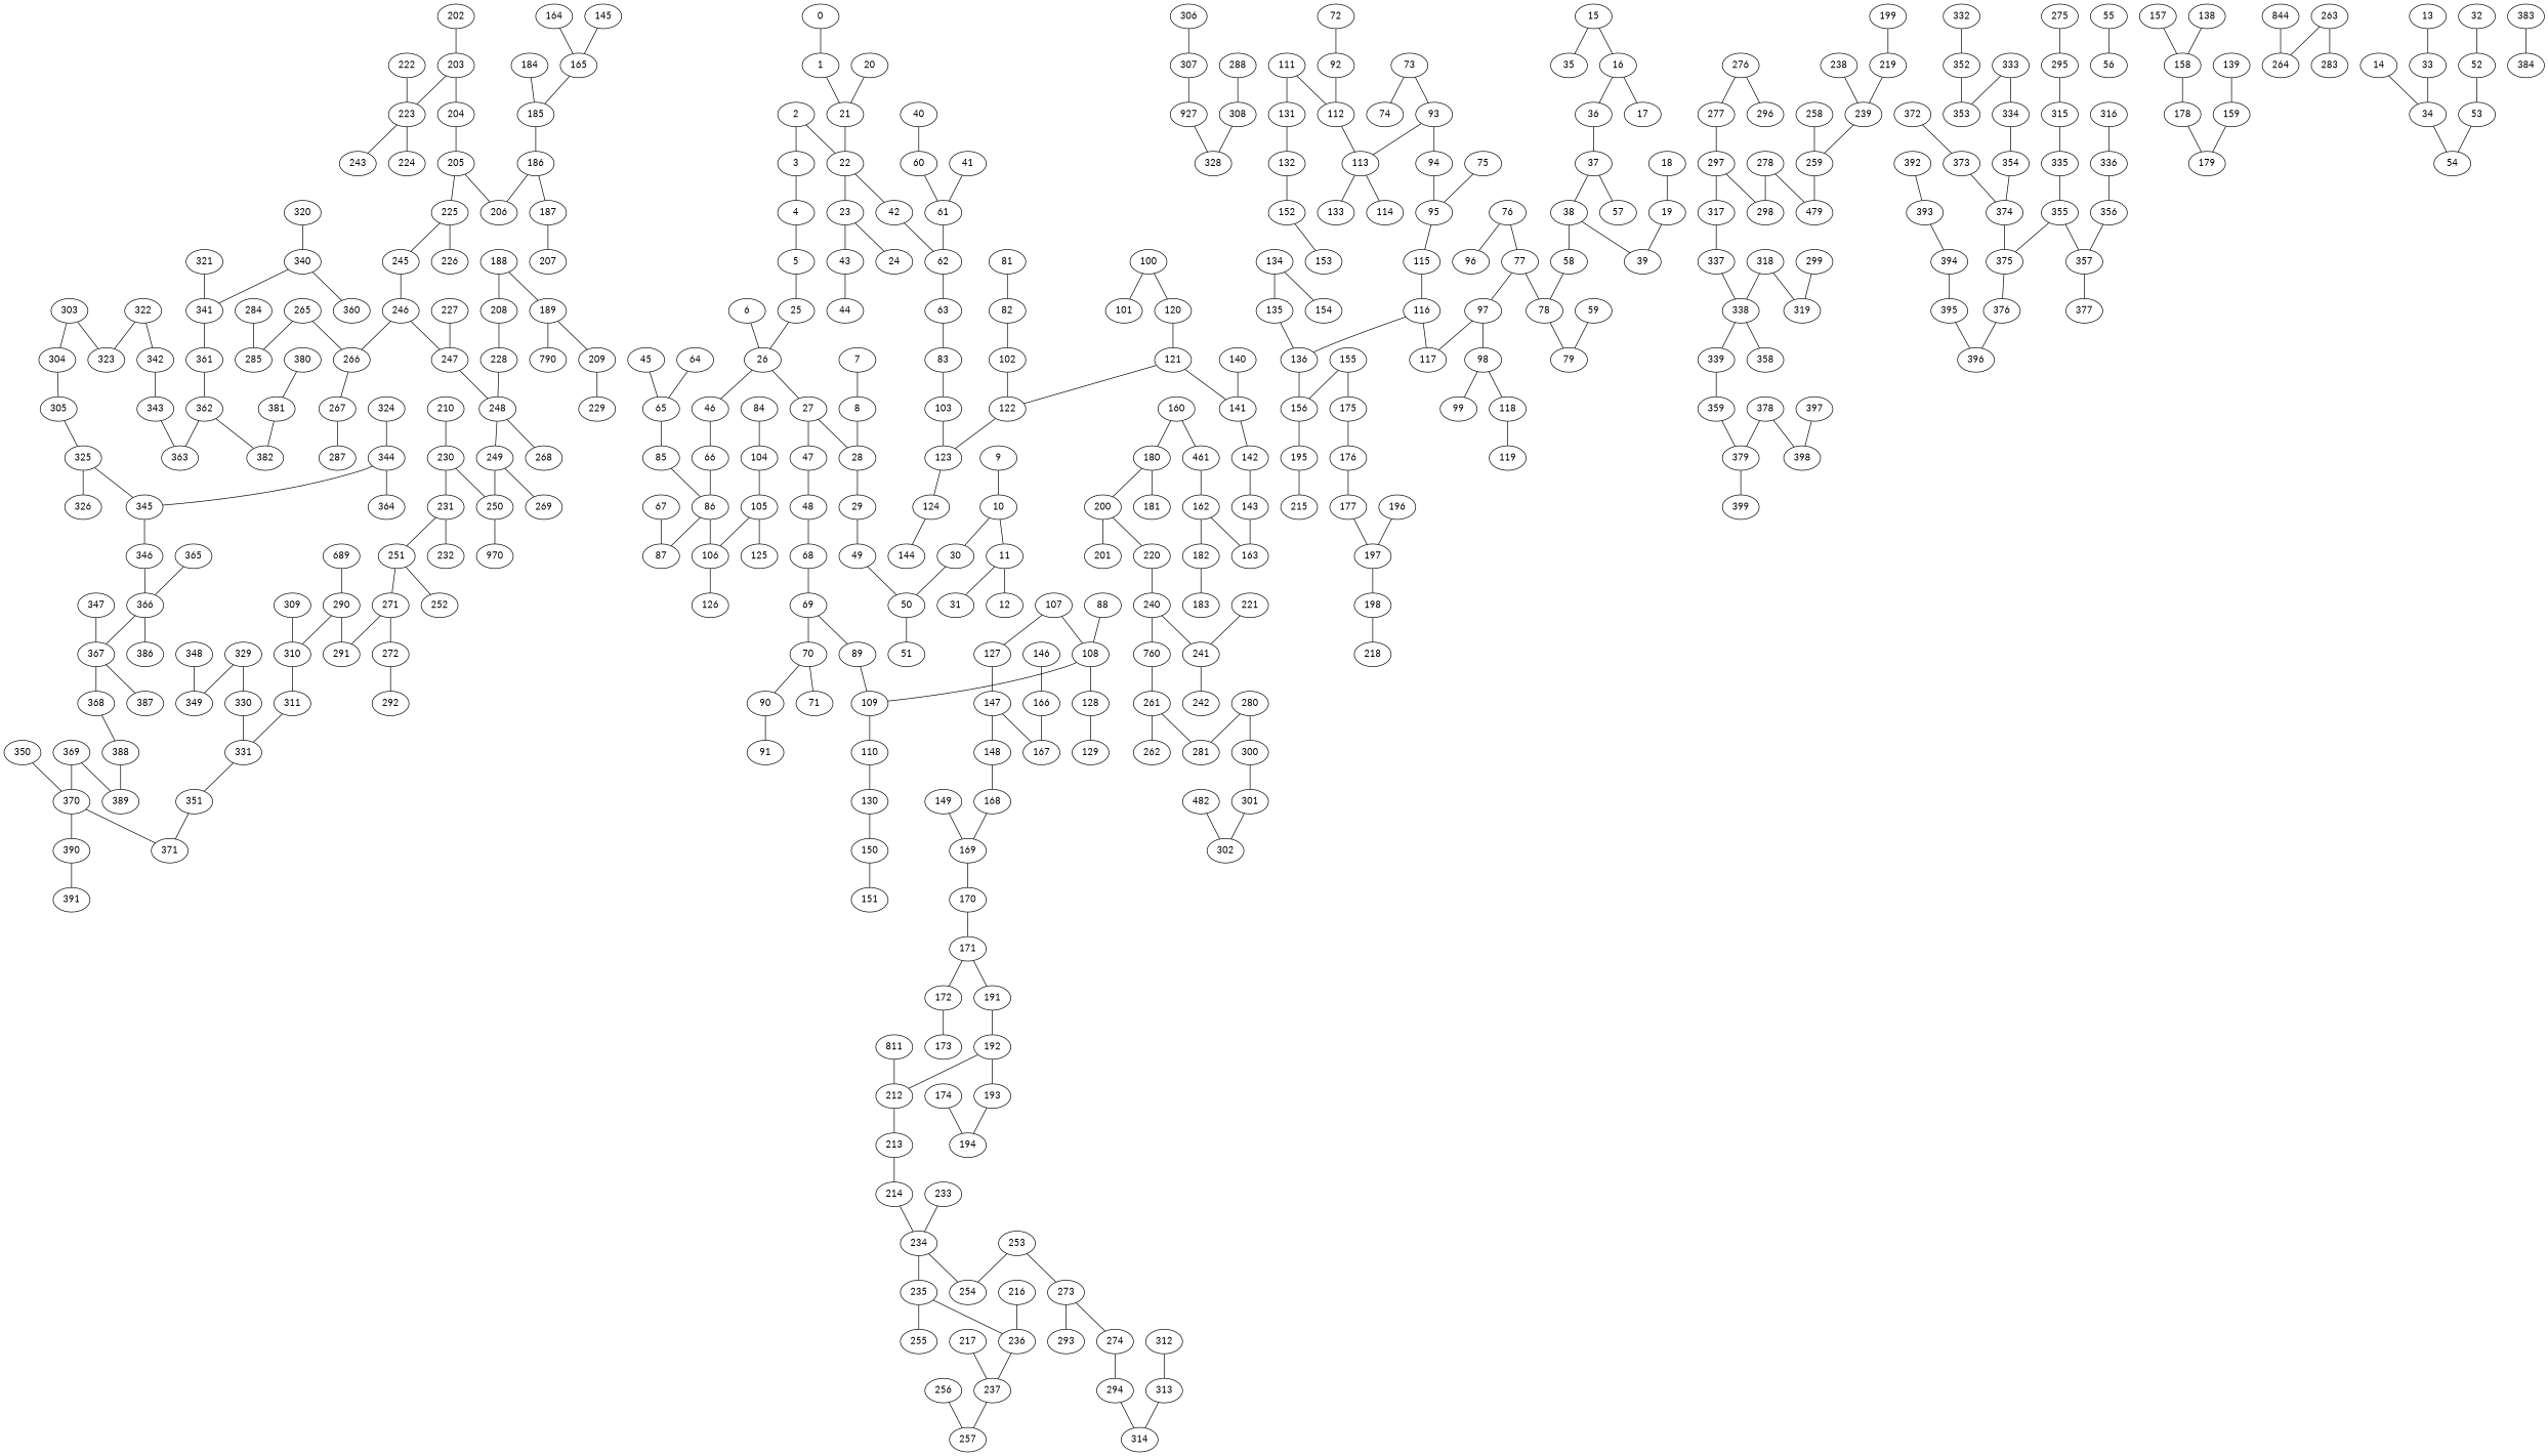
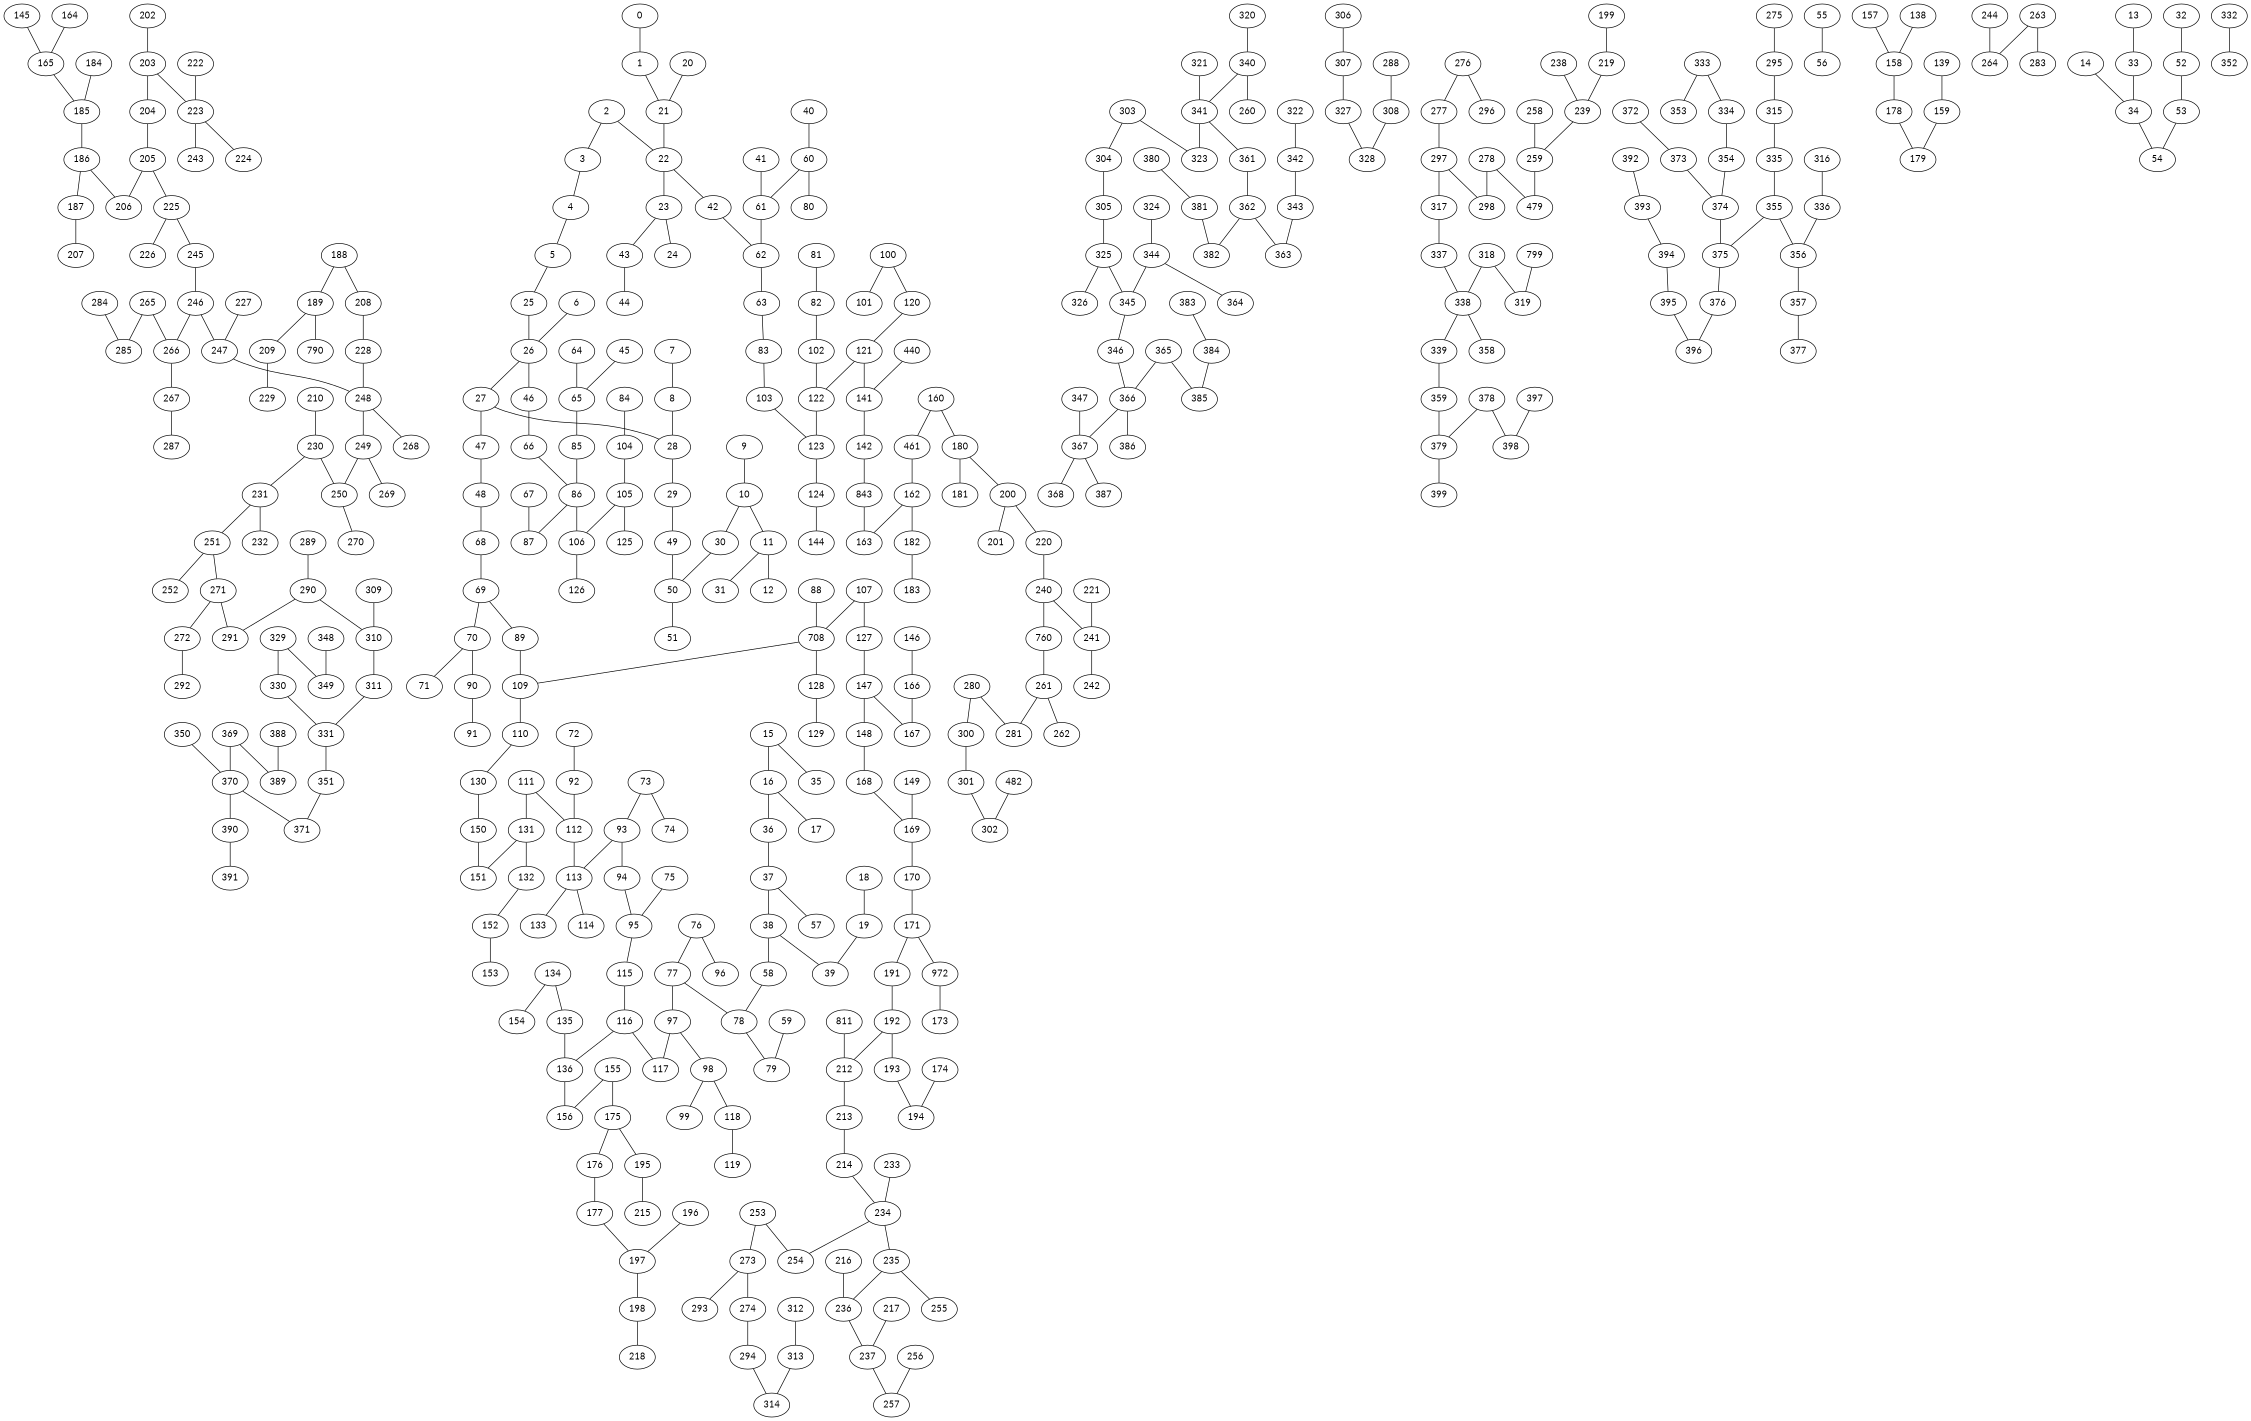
  graph {
    fontname=Lato
    node [fontname=Lato]
    edge [fontname=Lato]
    165
    185
    186
    206
    187
    2
    3
    22
    4
    23
    42
    5
    280
    281
    300
    301
    343
    363
    142
-   143
+   143 [label=843]
    163
    306
    307
-   327 [label=927]
+   327
    180
    181
    200
    201
    220
    370
    390
    371
    391
    266
    267
    287
    25
    93
    113
    94
    133
    114
    95
    192
    212
    193
    213
    194
    214
    110
    130
    150
    151
    197
    198
    218
    169
    170
    171
    191
-   172
+   172 [label=972]
    111
    131
    112
    132
    152
    76
    96
    77
    78
    97
    147
    148
    167
    168
    11
    31
    12
    219
    239
    259
    n82 [label=479]
    337
    338
    357
    377
    339
    358
    15
    35
    16
    36
    17
    55
    56
    290
    291
    310
    311
    141
    157
    158
    178
    43
    24
    62
    44
    58
    79
    205
    225
    226
    245
    246
    375
    376
    396
    240
    121
    122
    123
    124
    271
    272
    292
    37
    70
    71
    90
    91
    196
    373
    374
    379
    399
    273
    274
    293
    294
    314
    263
    264
    283
    85
    86
    87
    106
    126
    92
    120
    333
    353
    334
    354
    26
    46
    27
    66
    28
    47
    380
    381
    382
    184
    100
    101
    253
    254
    63
    83
    103
    136
    156
    n174 [label=760]
    241
    261
    242
    160
    n179 [label=461]
    162
    182
    238
    59
    179
    177
    216
    236
    237
    257
-   299
+   299 [label=799]
    319
    40
    60
+   80
    61
    189
    209
    n198 [label=790]
    229
    67
    116
    117
    248
    249
    268
    250
    269
-   270 [label=970]
+   270
    65
    262
    392
    393
    394
    395
    176
    295
    315
    335
    355
    164
    276
    277
    296
    297
    298
    317
    115
    284
    285
    318
    359
    183
    53
    54
    73
    74
-   244 [label=844]
+   244
    153
    14
    34
    388
    389
    29
    49
    50
    51
    134
    154
    135
    221
    69
    89
    109
    313
    378
    398
    356
    320
    340
    341
-   360
+   360 [label=260]
    361
    203
    204
    223
    243
    224
    102
    288
    308
    328
    362
    331
    351
    303
    323
    304
    305
    195
    215
    230
    231
    232
    251
    144
    252
    256
    316
    336
    234
    235
    255
    368
    309
    48
    247
    322
    342
    107
    127
-   108
+   108 [label=708]
    128
    30
    105
    125
    38
    39
    325
    326
    345
    346
    207
    139
    159
    329
    349
    330
    258
    82
    228
    365
+   385
    366
    367
    386
    174
    312
    84
    104
    98
    99
    118
    119
    383
    384
    129
    68
    321
-   140
+   140 [label=440]
    387
    344
    364
    372
    32
    52
    166
    352
    278
    217
    173
    138
    75
    188
    208
    9
    10
    72
    n358 [label=482]
    302
    1
    21
    369
    210
    41
    347
    57
    332
    149
    324
    233
    6
    227
    45
    145
    175
    88
    81
    n378 [label=811]
    275
    13
    33
    155
    18
    19
    64
-   289 [label=689]
+   289
    202
    397
    222
    350
    199
    8
    348
    7
    265
    0
    20
    146
    165 -- 185
    185 -- 186
    186 -- 206
    186 -- 187
    187 -- 207
    2 -- 3
    2 -- 22
    3 -- 4
    22 -- 23
    22 -- 42
    4 -- 5
    23 -- 43
    23 -- 24
    42 -- 62
    5 -- 25
    280 -- 281
    280 -- 300
    300 -- 301
    301 -- 302
    343 -- 363
    142 -- 143
    143 -- 163
    306 -- 307
    307 -- 327
    327 -- 328
    180 -- 181
    180 -- 200
    200 -- 201
    200 -- 220
    220 -- 240
    370 -- 390
    370 -- 371
    390 -- 391
    266 -- 267
    267 -- 287
    25 -- 26
    93 -- 113
    93 -- 94
    113 -- 133
    113 -- 114
    94 -- 95
    95 -- 115
    192 -- 212
    192 -- 193
    212 -- 213
    193 -- 194
    213 -- 214
    214 -- 234
    110 -- 130
    130 -- 150
    150 -- 151
    197 -- 198
    198 -- 218
    169 -- 170
    170 -- 171
    171 -- 191
    171 -- 172
    191 -- 192
    172 -- 173
    111 -- 131
    111 -- 112
+   131 -- 151
    131 -- 132
    112 -- 113
    132 -- 152
    152 -- 153
    76 -- 96
    76 -- 77
    77 -- 78
    77 -- 97
    78 -- 79
    97 -- 117
    97 -- 98
    147 -- 148
    147 -- 167
    148 -- 168
    168 -- 169
    11 -- 31
    11 -- 12
    219 -- 239
    239 -- 259
    259 -- n82
    337 -- 338
    338 -- 339
    338 -- 358
    357 -- 377
    339 -- 359
    15 -- 35
    15 -- 16
    16 -- 36
    16 -- 17
    36 -- 37
    55 -- 56
    290 -- 291
    290 -- 310
    310 -- 311
    311 -- 331
    141 -- 142
    157 -- 158
    158 -- 178
    178 -- 179
    43 -- 44
    62 -- 63
    58 -- 78
    205 -- 206
    205 -- 225
    225 -- 226
    225 -- 245
    245 -- 246
    246 -- 266
    246 -- 247
    375 -- 376
    376 -- 396
    240 -- n174
    240 -- 241
    121 -- 141
    121 -- 122
    122 -- 123
    123 -- 124
    124 -- 144
    271 -- 291
    271 -- 272
    272 -- 292
    37 -- 38
    37 -- 57
    70 -- 71
    70 -- 90
    90 -- 91
    196 -- 197
    373 -- 374
    374 -- 375
    379 -- 399
    273 -- 274
    273 -- 293
    274 -- 294
    294 -- 314
    263 -- 264
    263 -- 283
    85 -- 86
    86 -- 87
    86 -- 106
    106 -- 126
    92 -- 112
    120 -- 121
    333 -- 353
    333 -- 334
    334 -- 354
    354 -- 374
    26 -- 46
    26 -- 27
    46 -- 66
    27 -- 28
    27 -- 47
    66 -- 86
    28 -- 29
    47 -- 48
    380 -- 381
    381 -- 382
    184 -- 185
    100 -- 120
    100 -- 101
    253 -- 273
    253 -- 254
    63 -- 83
    83 -- 103
    103 -- 123
    136 -- 156
    n174 -- 261
    241 -- 242
    261 -- 281
    261 -- 262
    160 -- 180
    160 -- n179
    n179 -- 162
    162 -- 163
    162 -- 182
    182 -- 183
    238 -- 239
    59 -- 79
    177 -- 197
    216 -- 236
    236 -- 237
    237 -- 257
    299 -- 319
    40 -- 60
+   60 -- 80
    60 -- 61
    61 -- 62
    189 -- 209
    189 -- n198
    209 -- 229
    67 -- 87
    116 -- 136
    116 -- 117
    248 -- 249
    248 -- 268
    249 -- 250
    249 -- 269
    250 -- 270
    65 -- 85
    392 -- 393
    393 -- 394
    394 -- 395
    395 -- 396
    176 -- 177
    295 -- 315
    315 -- 335
    335 -- 355
    355 -- 375
-   355 -- 357
+   355 -- 356
    164 -- 165
    276 -- 277
    276 -- 296
    277 -- 297
    297 -- 298
    297 -- 317
    317 -- 337
    115 -- 116
    284 -- 285
    318 -- 338
    318 -- 319
    359 -- 379
    53 -- 54
    73 -- 93
    73 -- 74
    244 -- 264
    14 -- 34
    34 -- 54
    388 -- 389
    29 -- 49
    49 -- 50
    50 -- 51
    134 -- 154
    134 -- 135
    135 -- 136
    221 -- 241
    69 -- 70
    69 -- 89
    89 -- 109
    109 -- 110
    313 -- 314
    378 -- 379
    378 -- 398
    356 -- 357
    320 -- 340
    340 -- 341
    340 -- 360
    341 -- 361
    361 -- 362
    203 -- 204
    203 -- 223
    204 -- 205
    223 -- 243
    223 -- 224
    102 -- 122
    288 -- 308
    308 -- 328
    362 -- 363
    362 -- 382
    331 -- 351
    351 -- 371
    303 -- 323
    303 -- 304
    304 -- 305
    305 -- 325
    195 -- 215
    230 -- 250
    230 -- 231
    231 -- 232
    231 -- 251
    251 -- 271
    251 -- 252
    256 -- 257
    316 -- 336
    336 -- 356
    234 -- 254
    234 -- 235
    235 -- 236
    235 -- 255
-   368 -- 388
    309 -- 310
    48 -- 68
    247 -- 248
-   322 -- 323
+   341 -- 323
    322 -- 342
    342 -- 343
    107 -- 127
    107 -- 108
    127 -- 147
    108 -- 109
    108 -- 128
    128 -- 129
    30 -- 50
    105 -- 106
    105 -- 125
    38 -- 58
    38 -- 39
    325 -- 326
    325 -- 345
    345 -- 346
    346 -- 366
    139 -- 159
    159 -- 179
    329 -- 349
    329 -- 330
    330 -- 331
    258 -- 259
    82 -- 102
    228 -- 248
+   365 -- 385
    365 -- 366
    366 -- 367
    366 -- 386
    367 -- 368
    367 -- 387
    174 -- 194
    312 -- 313
    84 -- 104
    104 -- 105
    98 -- 99
    98 -- 118
    118 -- 119
    383 -- 384
+   384 -- 385
    68 -- 69
    321 -- 341
    140 -- 141
    344 -- 345
    344 -- 364
    372 -- 373
    32 -- 52
    52 -- 53
    166 -- 167
-   352 -- 353
    278 -- n82
    278 -- 298
    217 -- 237
    138 -- 158
    75 -- 95
    188 -- 189
    188 -- 208
    208 -- 228
    9 -- 10
    10 -- 11
    10 -- 30
    72 -- 92
    n358 -- 302
    1 -- 21
    21 -- 22
    369 -- 370
    369 -- 389
    210 -- 230
    41 -- 61
    347 -- 367
    332 -- 352
    149 -- 169
    324 -- 344
    233 -- 234
    6 -- 26
    227 -- 247
    45 -- 65
    145 -- 165
    175 -- 176
-   156 -- 195
+   175 -- 195
    88 -- 108
    81 -- 82
    n378 -- 212
    275 -- 295
    13 -- 33
    33 -- 34
    155 -- 156
    155 -- 175
    18 -- 19
    19 -- 39
    64 -- 65
    289 -- 290
    202 -- 203
    397 -- 398
    222 -- 223
    350 -- 370
    199 -- 219
    8 -- 28
    348 -- 349
    7 -- 8
    265 -- 266
    265 -- 285
    0 -- 1
    20 -- 21
    146 -- 166
  }
